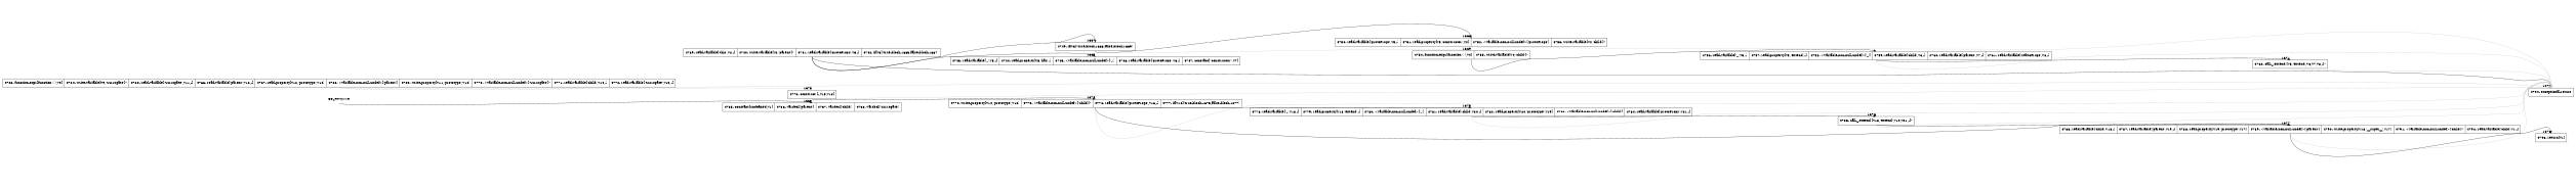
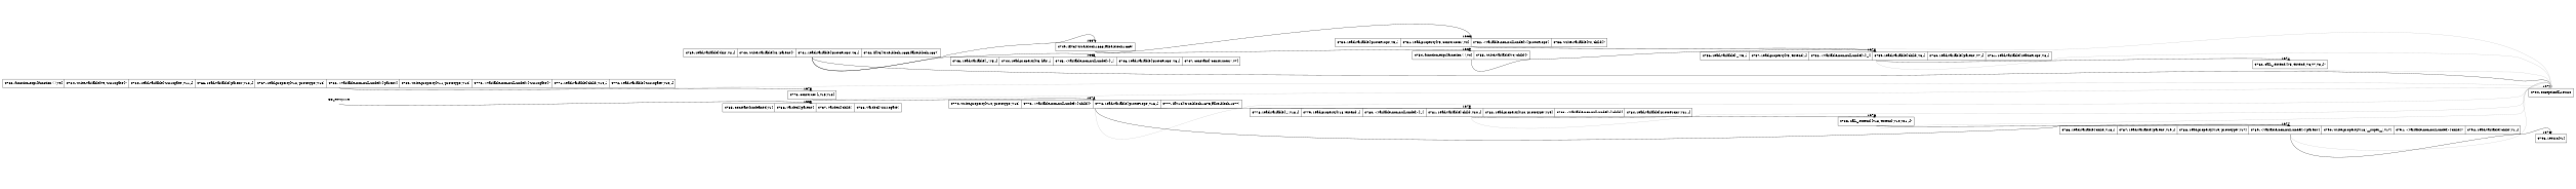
  digraph {
    rankdir=LR
    node [shape=record]
    edge [headport=n tailport=s]
    n1 [label=BB_entry116 shape=none]
    n2 [label="{4735: constant[undefined,v1]|4736: vardecl['parent']|4737: vardecl['child']|4738: vardecl['Surrogate']}"]
    n3 [label="{4739: read-variable['this',v2,-]|4740: write-variable[v2,'parent']*|4741: read-variable['protoProps',v3,-]|4742: if[v3](true-block:1665,false-block:1667)}"]
    n4 [label="{4749: if[v3](true-block:1668,false-block:1669)}"]
    n5 [label="{4743: read-variable['_',v5,-]|4744: read-property[v5,'has',-]|4745: \<variable-non-null-undef\>['_']|4746: read-variable['protoProps',v6,-]|4747: constant[\"constructor\",v7]}"]
    n6 [label="{4794: exceptional-return}"]
    n7 [label="{4750: read-variable['protoProps',v5,-]|4751: read-property[v5,'constructor',v4]|4752: \<variable-non-null-undef\>['protoProps']|4753: write-variable[v4,'child']*}"]
    n8 [label="{4754: function-expr[function ( ),v4]|4755: write-variable[v4,'child']*}"]
    n9 [label="{4756: read-variable['_',v5,-]|4757: read-property[v5,'extend',-]|4758: \<variable-non-null-undef\>['_']|4759: read-variable['child',v6,-]|4760: read-variable['parent',v7,-]|4761: read-variable['staticProps',v8,-]}"]
    n10 [label="{4762: call-_.extend [v5,'extend',v6,v7,v8,-]*}"]
    n11 [label="{4763: function-expr[function ( ),v9]|4764: write-variable[v9,'Surrogate']*|4765: read-variable['Surrogate',v11,-]|4766: read-variable['parent',v12,-]|4767: read-property[v12,'prototype',v10]|4768: \<variable-non-null-undef\>['parent']|4769: write-property[v11,'prototype',v10]|4770: \<variable-non-null-undef\>['Surrogate']*|4771: read-variable['child',v14,-]|4772: read-variable['Surrogate',v15,-]}"]
    n12 [label="{4773: construct [-,v15,v13]}"]
    n13 [label="{4774: write-property[v14,'prototype',v13]|4775: \<variable-non-null-undef\>['child']*|4776: read-variable['protoProps',v16,-]|4777: if[v16](true-block:1675,false-block:1677)}"]
    n14 [label="{4778: read-variable['_',v18,-]|4779: read-property[v18,'extend',-]|4780: \<variable-non-null-undef\>['_']|4781: read-variable['child',v20,-]|4782: read-property[v20,'prototype',v19]|4783: \<variable-non-null-undef\>['child']|4784: read-variable['protoProps',v21,-]}"]
    n15 [label="{4786: read-variable['child',v18,-]|4787: read-variable['parent',v19,-]|4788: read-property[v19,'prototype',v17]|4789: \<variable-non-null-undef\>['parent']|4790: write-property[v18,'__super__',v17]|4791: \<variable-non-null-undef\>['child']*|4792: read-variable['child',v1,-]}"]
    n16 [label="{4785: call-_.extend [v18,'extend',v19,v21,-]*}"]
    n17 [label="{4793: return[v1]}"]
    n1 -> n2 [headlabel="    1663"]
    n3 -> n4 [headlabel="      1667"]
    n3 -> n5 [headlabel="      1665"]
    n3 -> n6 [color=black headlabel="      1679"]
    n4 -> n7 [headlabel="      1668"]
-   n4 -> n8 [headlabel="      1669" color=gray]
+   n4 -> n8 [headlabel="      1669"]
    n7 -> n6 [color=gray]
+   n7 -> n9 [headlabel="      1670"]
    n8 -> n9
    n9 -> n6 [color=gray]
    n9 -> n10 [headlabel="      1671"]
    n10 -> n6 [color=gray]
    n11 -> n6 [color=gray]
-   n11 -> n12 [headlabel="      1673" color=gray]
+   n11 -> n12 [headlabel="      1673"]
    n12 -> n6 [color=gray]
    n12 -> n13 [headlabel="      1674"]
    n13 -> n6 [color=gray]
    n13 -> n14 [headlabel="      1675"]
    n13 -> n15 [headlabel="      1677"]
    n14 -> n6 [color=gray]
    n14 -> n16 [headlabel="      1676"]
    n15 -> n6 [color=gray]
    n15 -> n17 [headlabel="      1678"]
    n16 -> n6 [color=gray]
    n16 -> n15
  }
